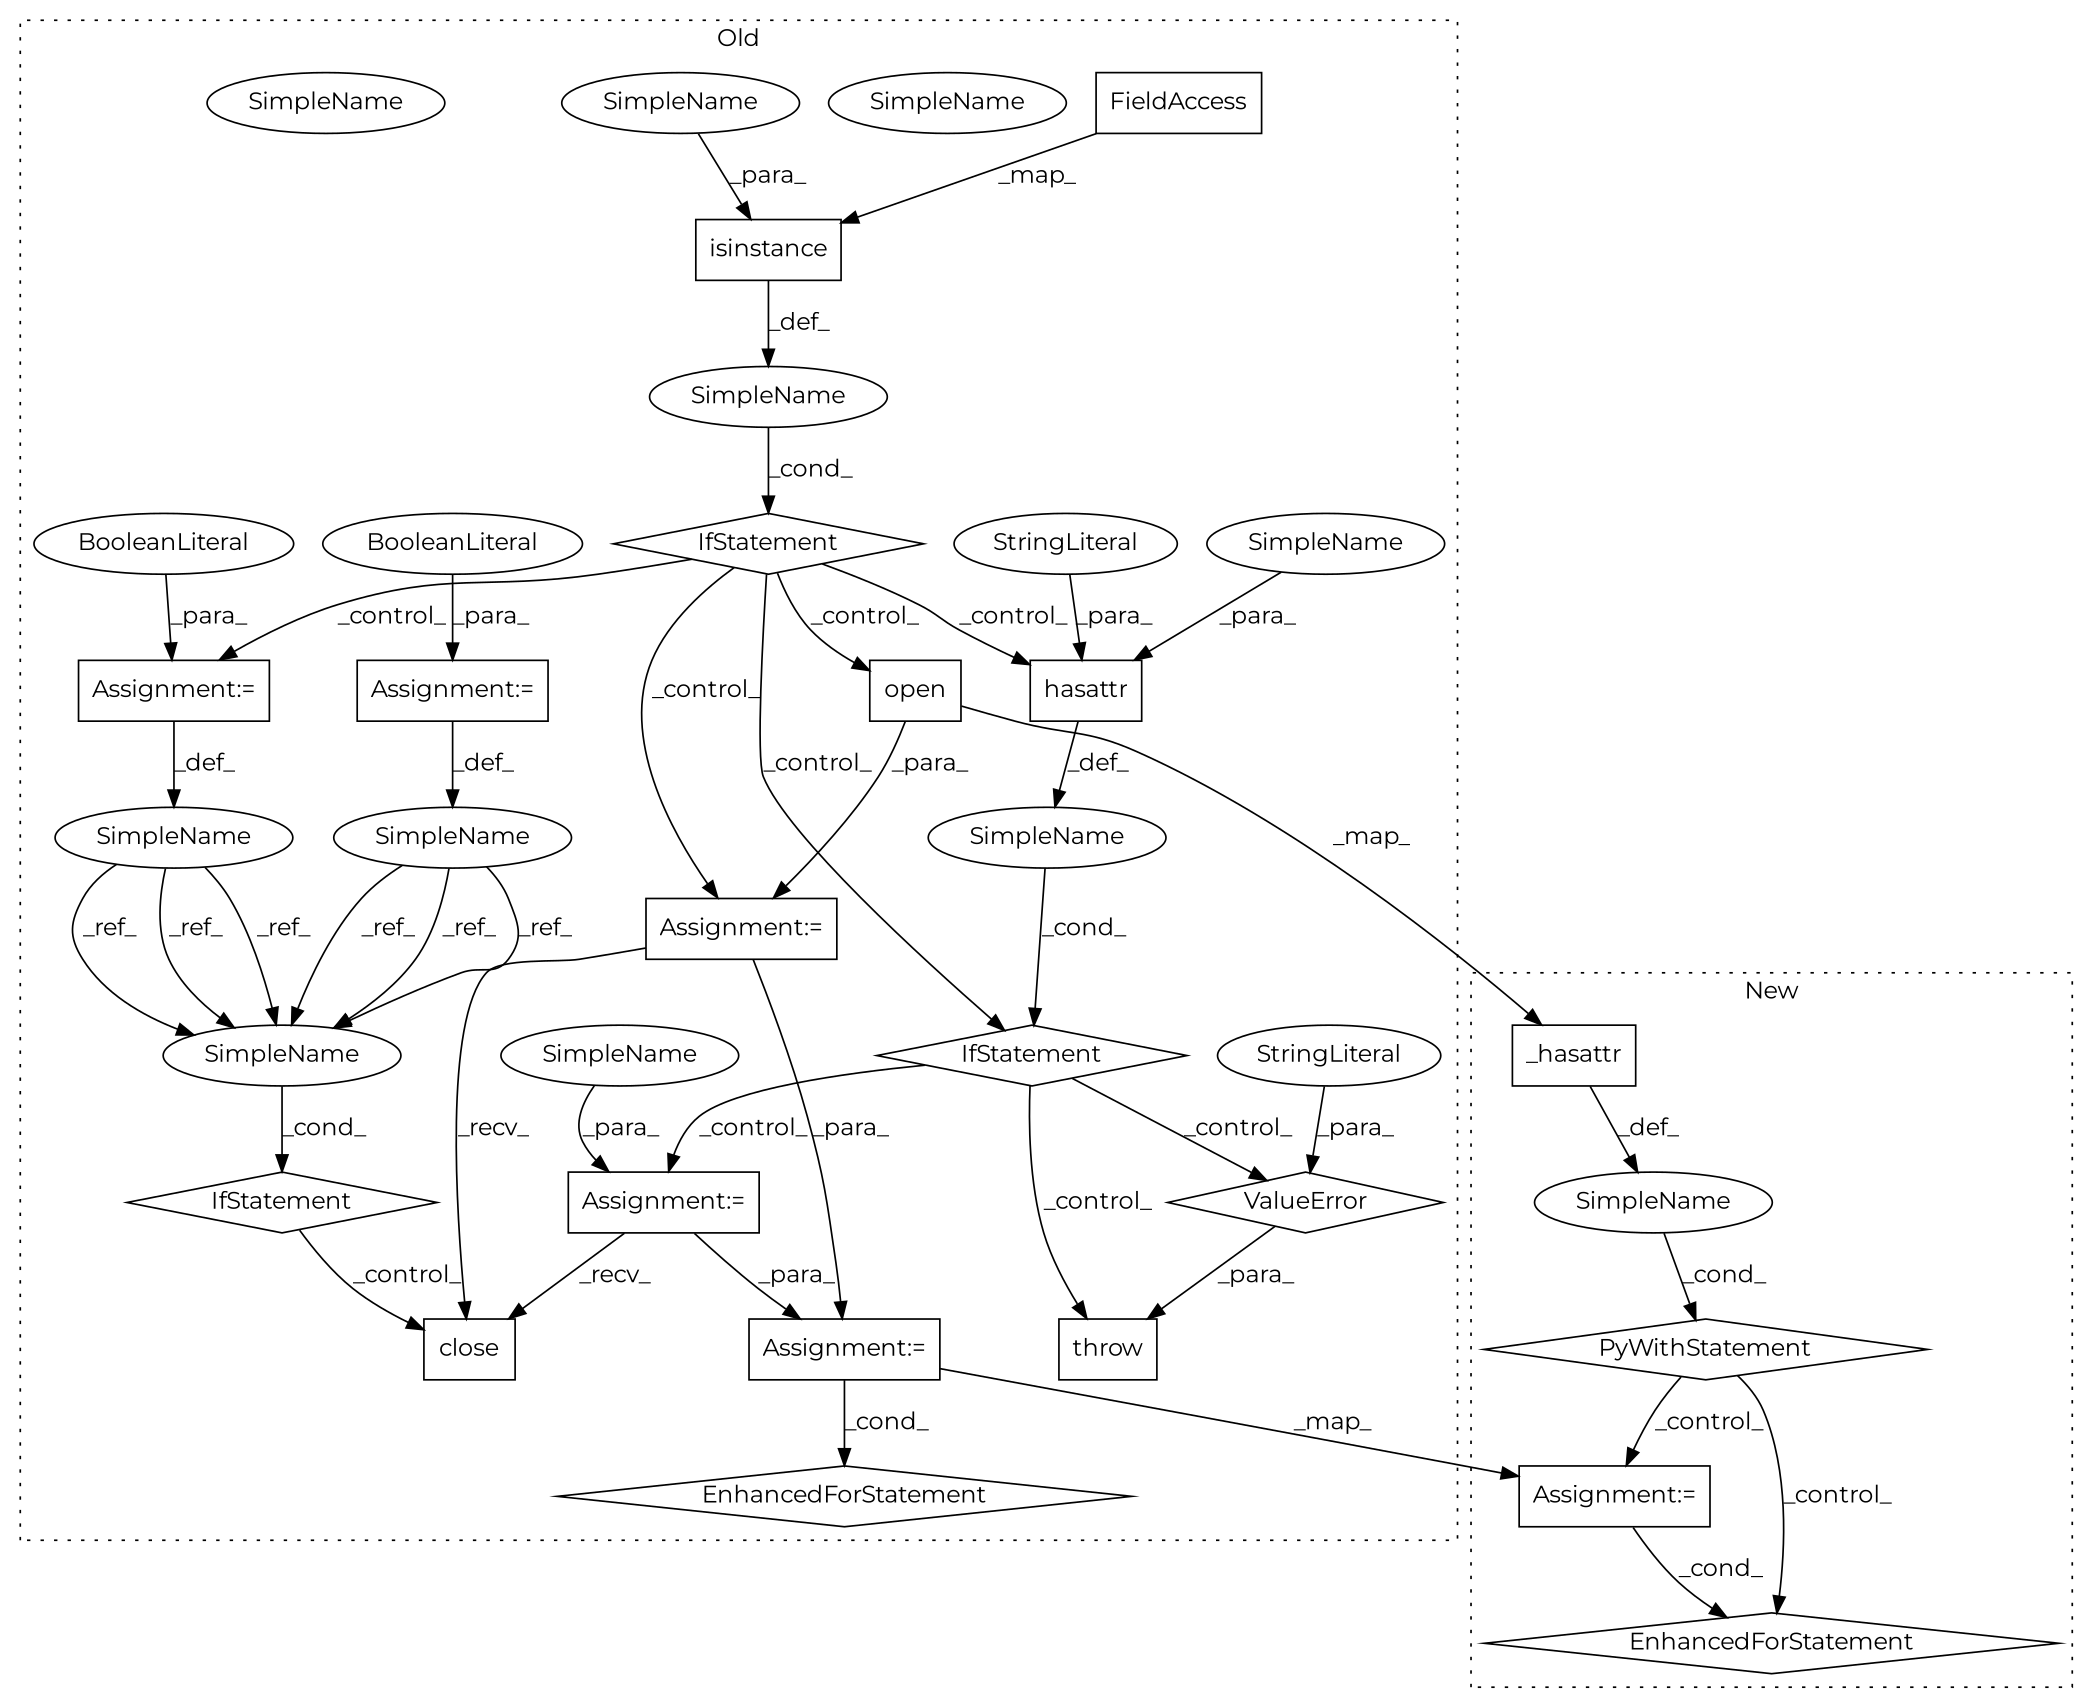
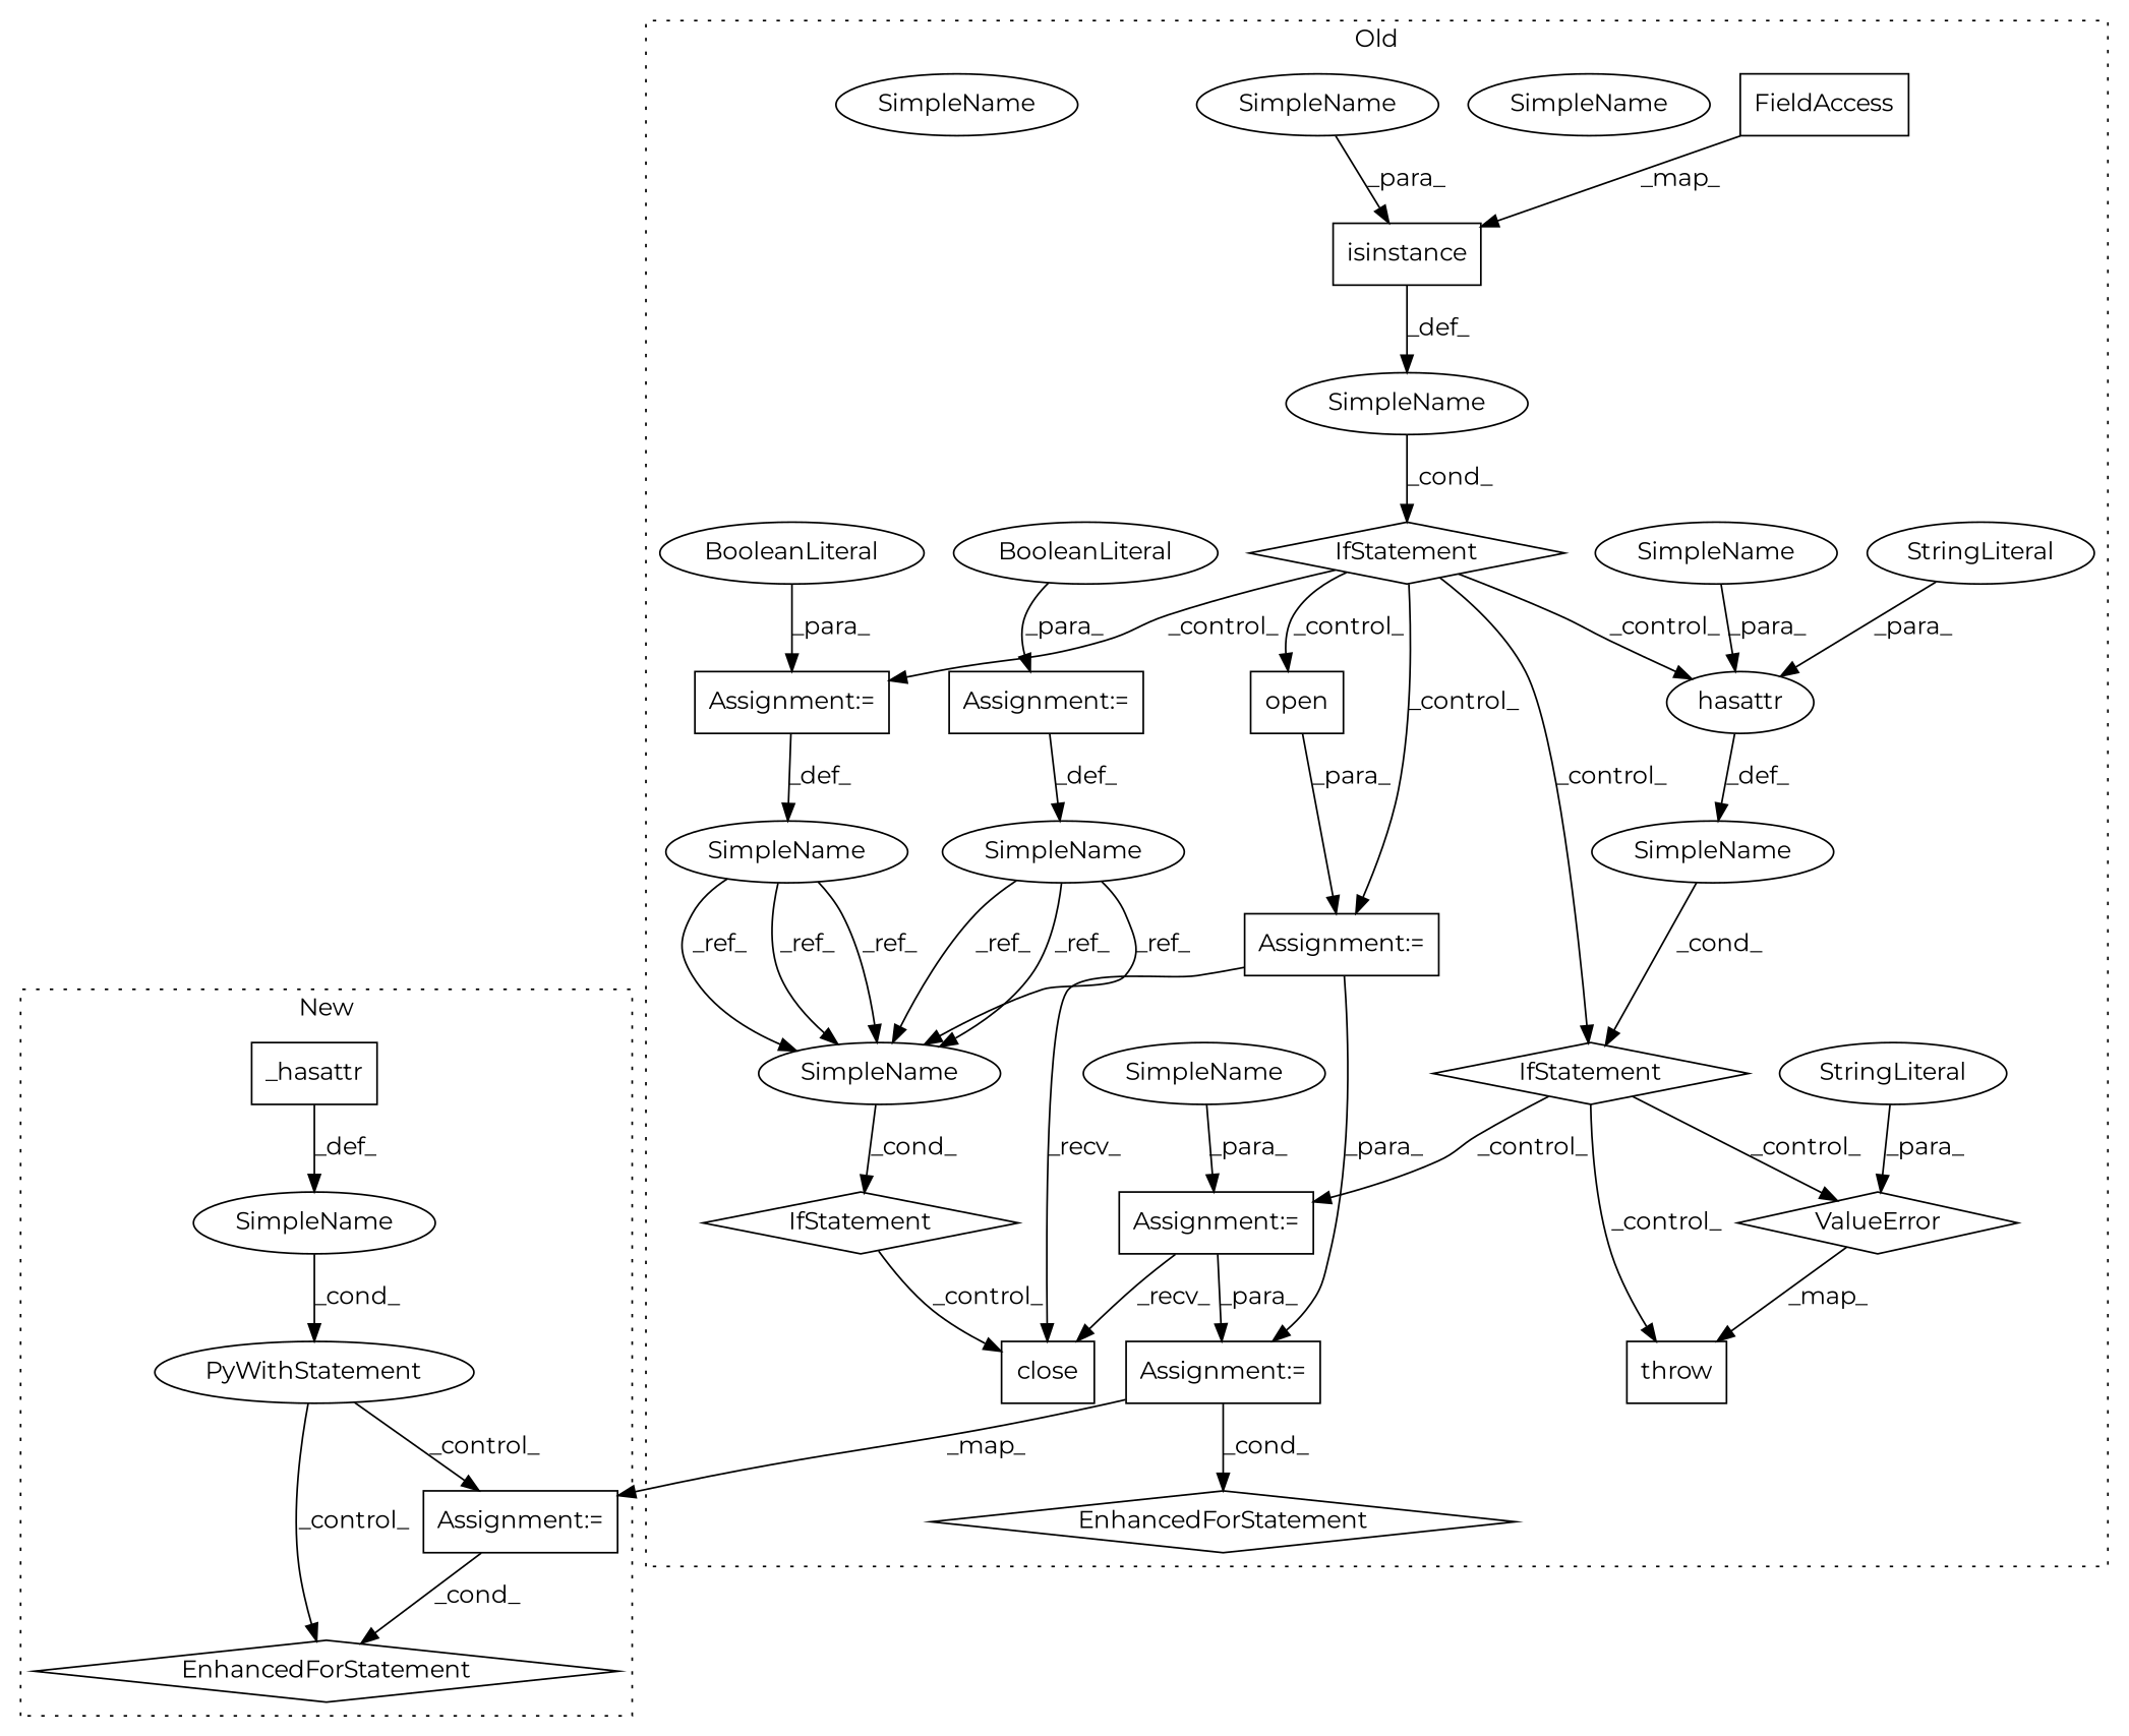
  digraph {
    fontname=Montserrat
    node [a=42 fontname=Montserrat l=6 shape=ellipse]
    edge [fontname=Montserrat]
-   n1 [a=32 l="8,1" label=hasattr s="4703,4726" shape=box]
+   n1 [a=32 l="8,1" label=hasattr s="4703,4726"]
    n2 [a=25 l="4,2" label=IfStatement s="4699,4727" shape=diamond]
    n3 [a=45 label=StringLiteral s=4720]
    n4 [label=SimpleName l=""]
    n5 [a=25 l="4,2" label=IfStatement s="4582,4623" shape=diamond]
    n6 [label=SimpleName l=""]
    n7 [a=53 label=throw s=4778 shape=box]
    n8 [a=32 l="5,1" label=open s="4663,4680" shape=box]
    n9 [a=70 l="53,2" label=EnhancedForStatement s="4984,5084" shape=diamond]
    n10 [a=32 l="11,1" label=ValueError s="4784,4837" shape=diamond]
    n11 [a=32 l="11,1" label=isinstance s="4586,4622" shape=box]
    n12 [a=22 l=16 label=FieldAccess s=4606 shape=box]
    n13 [a=32 l=7 label=close s=5977 shape=box]
    n14 [label=SimpleName s=5950]
    n15 [a=25 l="4,2" label=IfStatement s="5946,5956" shape=diamond]
    n16 [label=SimpleName s=4564]
    n17 [label=SimpleName s=4633]
    n18 [a=7 l=1 label="Assignment:=" s=4639 shape=box]
    n19 [a=9 l=4 label=BooleanLiteral s=4640]
    n20 [a=7 l=1 label="Assignment:=" s=4662 shape=box]
    n21 [a=7 l=1 label="Assignment:=" s=4570 shape=box]
    n22 [a=9 l=5 label=BooleanLiteral s=4571]
    n23 [a=45 l=42 label=StringLiteral s=4795]
    n24 [a=7 l=1 label="Assignment:=" s=4747 shape=box]
    n25 [a=7 l="53,2" label="Assignment:=" s="4984,5084" shape=box]
    n26 [l=8 label=SimpleName s=4748]
    n27 [l=8 label=SimpleName s=4597]
    n28 [l=8 label=SimpleName s=4711]
    n29 [label=SimpleName s=5950]
    n30 [label=SimpleName s=5950]
-   n31 [a=104 l="10,2" label=PyWithStatement s="4717,4746" shape=diamond]
+   n31 [a=104 l="10,2" label=PyWithStatement s="4717,4746"]
    n32 [a=70 l="57,2" label=EnhancedForStatement s="4778,4868" shape=diamond]
    n33 [a=32 l="6,1" label=_hasattr s="4727,4745" shape=box]
    n34 [label=SimpleName l=""]
    n35 [a=7 l="57,2" label="Assignment:=" s="4778,4868" shape=box]
    subgraph cluster_1 {
      label=Old
      style=dotted
      n1
      n2
      n3
      n4
      n5
      n6
      n7
      n8
      n9
      n10
      n11
      n12
      n13
      n14
      n15
      n16
      n17
      n18
      n19
      n20
      n21
      n22
      n23
      n24
      n25
      n26
      n27
      n28
      n29
      n30
    }
    subgraph cluster_2 {
      label=New
      style=dotted
      n31
      n32
      n33
      n34
      n35
    }
    n1 -> n6 [label=_def_]
    n2 -> n7 [label=_control_]
    n2 -> n10 [label=_control_]
    n2 -> n24 [label=_control_]
    n3 -> n1 [label=_para_]
    n4 -> n5 [label=_cond_]
    n5 -> n1 [label=_control_]
    n5 -> n2 [label=_control_]
    n5 -> n8 [label=_control_]
    n5 -> n18 [label=_control_]
    n5 -> n20 [label=_control_]
    n6 -> n2 [label=_cond_]
    n8 -> n20 [label=_para_]
-   n8 -> n33 [label=_map_]
-   n10 -> n7 [label=_para_]
+   n10 -> n7 [label=_map_]
    n11 -> n4 [label=_def_]
    n12 -> n11 [label=_map_]
    n15 -> n13 [label=_control_]
    n16 -> n30 [label=_ref_]
    n16 -> n30 [label=_ref_]
    n16 -> n30 [label=_ref_]
    n17 -> n30 [label=_ref_]
    n17 -> n30 [label=_ref_]
    n17 -> n30 [label=_ref_]
    n18 -> n17 [label=_def_]
    n19 -> n18 [label=_para_]
    n20 -> n13 [label=_recv_]
    n20 -> n25 [label=_para_]
    n21 -> n16 [label=_def_]
    n22 -> n21 [label=_para_]
    n23 -> n10 [label=_para_]
    n24 -> n13 [label=_recv_]
    n24 -> n25 [label=_para_]
    n25 -> n9 [label=_cond_]
    n25 -> n35 [label=_map_]
    n26 -> n24 [label=_para_]
    n27 -> n11 [label=_para_]
    n28 -> n1 [label=_para_]
    n30 -> n15 [label=_cond_]
    n31 -> n32 [label=_control_]
    n31 -> n35 [label=_control_]
    n33 -> n34 [label=_def_]
    n34 -> n31 [label=_cond_]
    n35 -> n32 [label=_cond_]
  }
